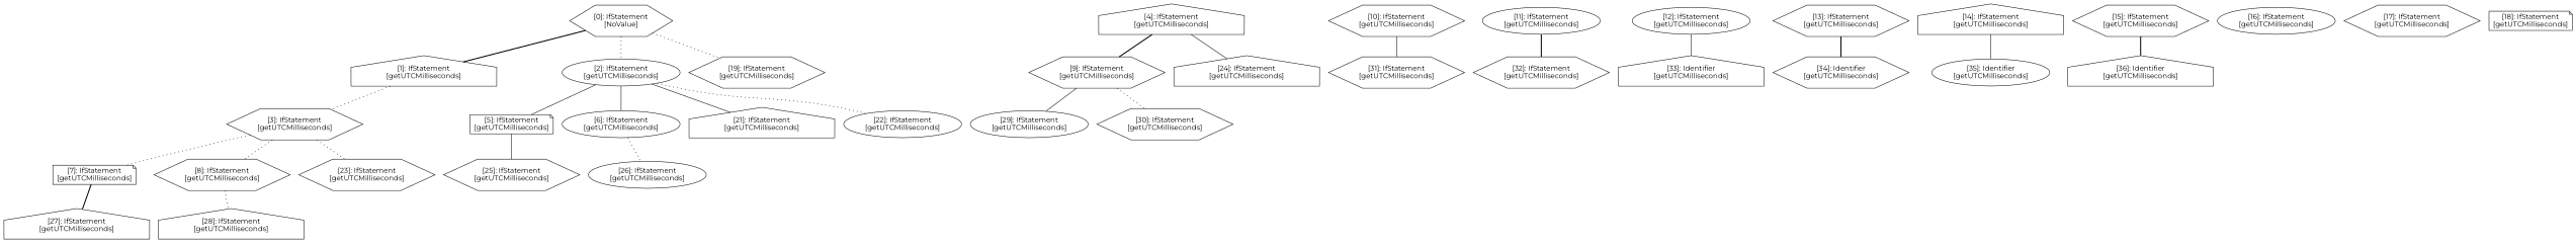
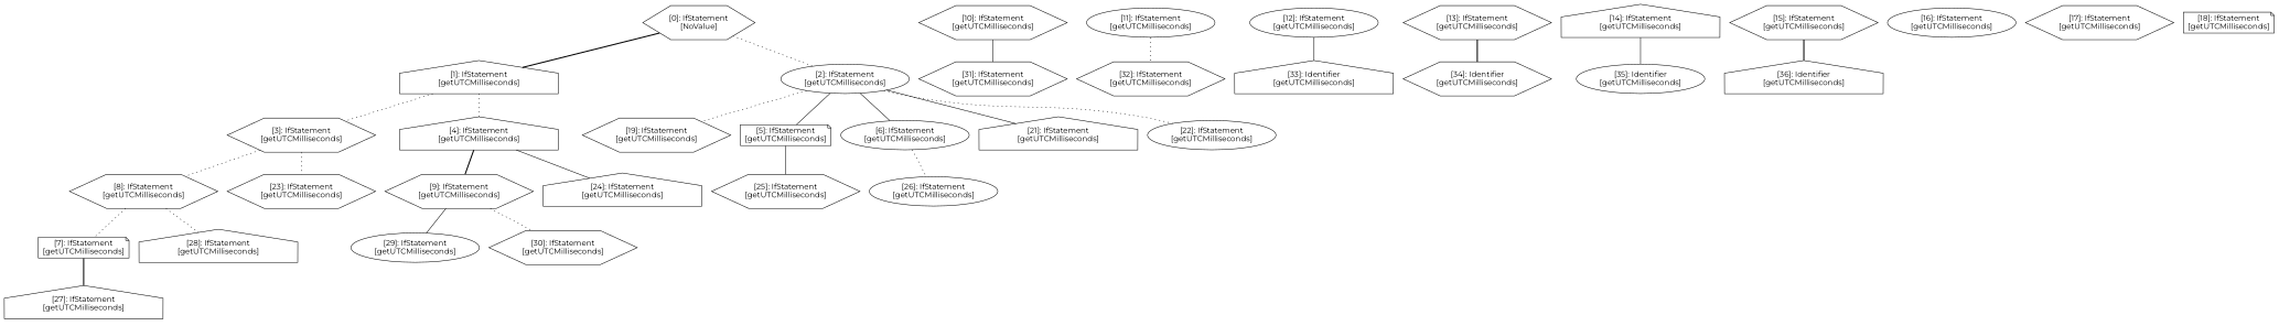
  graph {
    fontname=Montserrat
    node [fontname=Montserrat shape=hexagon]
    edge [fontname=Montserrat style=dotted]
    n1 [label="[0]: IfStatement\n[NoValue]"]
    n2 [label="[1]: IfStatement\n[getUTCMilliseconds]" shape=house]
    n3 [label="[2]: IfStatement\n[getUTCMilliseconds]" shape=ellipse]
    n4 [label="[19]: IfStatement\n[getUTCMilliseconds]"]
    n5 [label="[3]: IfStatement\n[getUTCMilliseconds]"]
    n6 [label="[4]: IfStatement\n[getUTCMilliseconds]" shape=house]
    n7 [label="[5]: IfStatement\n[getUTCMilliseconds]" shape=note]
    n8 [label="[6]: IfStatement\n[getUTCMilliseconds]" shape=ellipse]
    n9 [label="[21]: IfStatement\n[getUTCMilliseconds]" shape=house]
    n10 [label="[22]: IfStatement\n[getUTCMilliseconds]" shape=ellipse]
    n11 [label="[7]: IfStatement\n[getUTCMilliseconds]" shape=note]
    n12 [label="[8]: IfStatement\n[getUTCMilliseconds]"]
    n13 [label="[23]: IfStatement\n[getUTCMilliseconds]"]
    n14 [label="[9]: IfStatement\n[getUTCMilliseconds]"]
    n15 [label="[24]: IfStatement\n[getUTCMilliseconds]" shape=house]
    n16 [label="[25]: IfStatement\n[getUTCMilliseconds]"]
    n17 [label="[26]: IfStatement\n[getUTCMilliseconds]" shape=ellipse]
    n18 [label="[27]: IfStatement\n[getUTCMilliseconds]" shape=house]
    n19 [label="[28]: IfStatement\n[getUTCMilliseconds]" shape=house]
    n20 [label="[29]: IfStatement\n[getUTCMilliseconds]" shape=ellipse]
    n21 [label="[30]: IfStatement\n[getUTCMilliseconds]"]
    n22 [label="[10]: IfStatement\n[getUTCMilliseconds]"]
    n23 [label="[31]: IfStatement\n[getUTCMilliseconds]"]
    n24 [label="[11]: IfStatement\n[getUTCMilliseconds]" shape=ellipse]
    n25 [label="[32]: IfStatement\n[getUTCMilliseconds]"]
    n26 [label="[12]: IfStatement\n[getUTCMilliseconds]" shape=ellipse]
    n27 [label="[33]: Identifier\n[getUTCMilliseconds]" shape=house]
    n28 [label="[13]: IfStatement\n[getUTCMilliseconds]"]
    n29 [label="[34]: Identifier\n[getUTCMilliseconds]"]
    n30 [label="[14]: IfStatement\n[getUTCMilliseconds]" shape=house]
    n31 [label="[35]: Identifier\n[getUTCMilliseconds]" shape=ellipse]
    n32 [label="[15]: IfStatement\n[getUTCMilliseconds]"]
    n33 [label="[36]: Identifier\n[getUTCMilliseconds]" shape=house]
    n34 [label="[16]: IfStatement\n[getUTCMilliseconds]" shape=ellipse]
    n35 [label="[17]: IfStatement\n[getUTCMilliseconds]"]
    n36 [label="[18]: IfStatement\n[getUTCMilliseconds]" shape=note]
    n1 -- n2 [style=bold]
    n1 -- n3
-   n1 -- n4
+   n3 -- n4
    n2 -- n5
+   n2 -- n6
    n3 -- n7 [style=solid]
    n3 -- n8 [style=solid]
    n3 -- n9 [style=solid]
    n3 -- n10
-   n5 -- n11
+   n12 -- n11
    n5 -- n12
    n5 -- n13
    n6 -- n14 [style=bold]
    n6 -- n15 [style=solid]
    n7 -- n16 [style=solid]
    n8 -- n17
    n11 -- n18 [style=bold]
    n12 -- n19
    n14 -- n20 [style=solid]
    n14 -- n21
    n22 -- n23 [style=solid]
-   n24 -- n25 [style=bold]
+   n24 -- n25
    n26 -- n27 [style=solid]
    n28 -- n29 [style=bold]
    n30 -- n31 [style=solid]
    n32 -- n33 [style=bold]
  }
